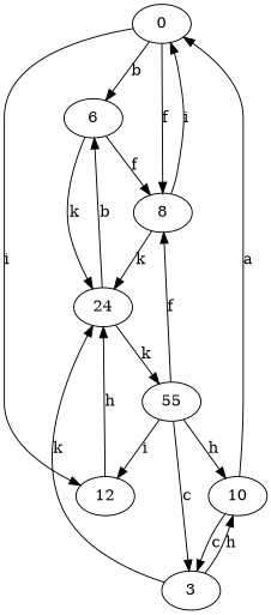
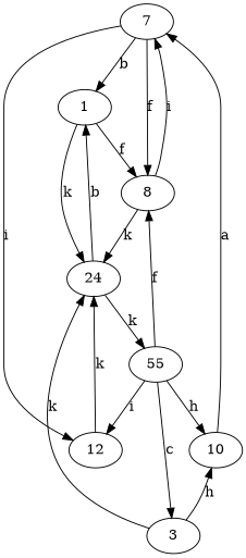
  strict digraph {
-   0
-   1 [label=6]
+   0 [label=7]
+   1
    8
    12
    n5 [label=24]
    n6 [label=55]
    3
    10
    0 -> 1 [label=b]
    0 -> 8 [label=f]
    0 -> 12 [label=i]
    1 -> 8 [label=f]
    1 -> n5 [label=k]
    8 -> 0 [label=i]
    8 -> n5 [label=k]
-   12 -> n5 [label=h]
+   12 -> n5 [label=k]
    n5 -> 1 [label=b]
    n5 -> n6 [label=k]
    n6 -> 8 [label=f]
    n6 -> 12 [label=i]
    n6 -> 3 [label=c]
    n6 -> 10 [label=h]
    3 -> n5 [label=k]
    3 -> 10 [label=h]
    10 -> 0 [label=a]
-   10 -> 3 [label=c]
  }
